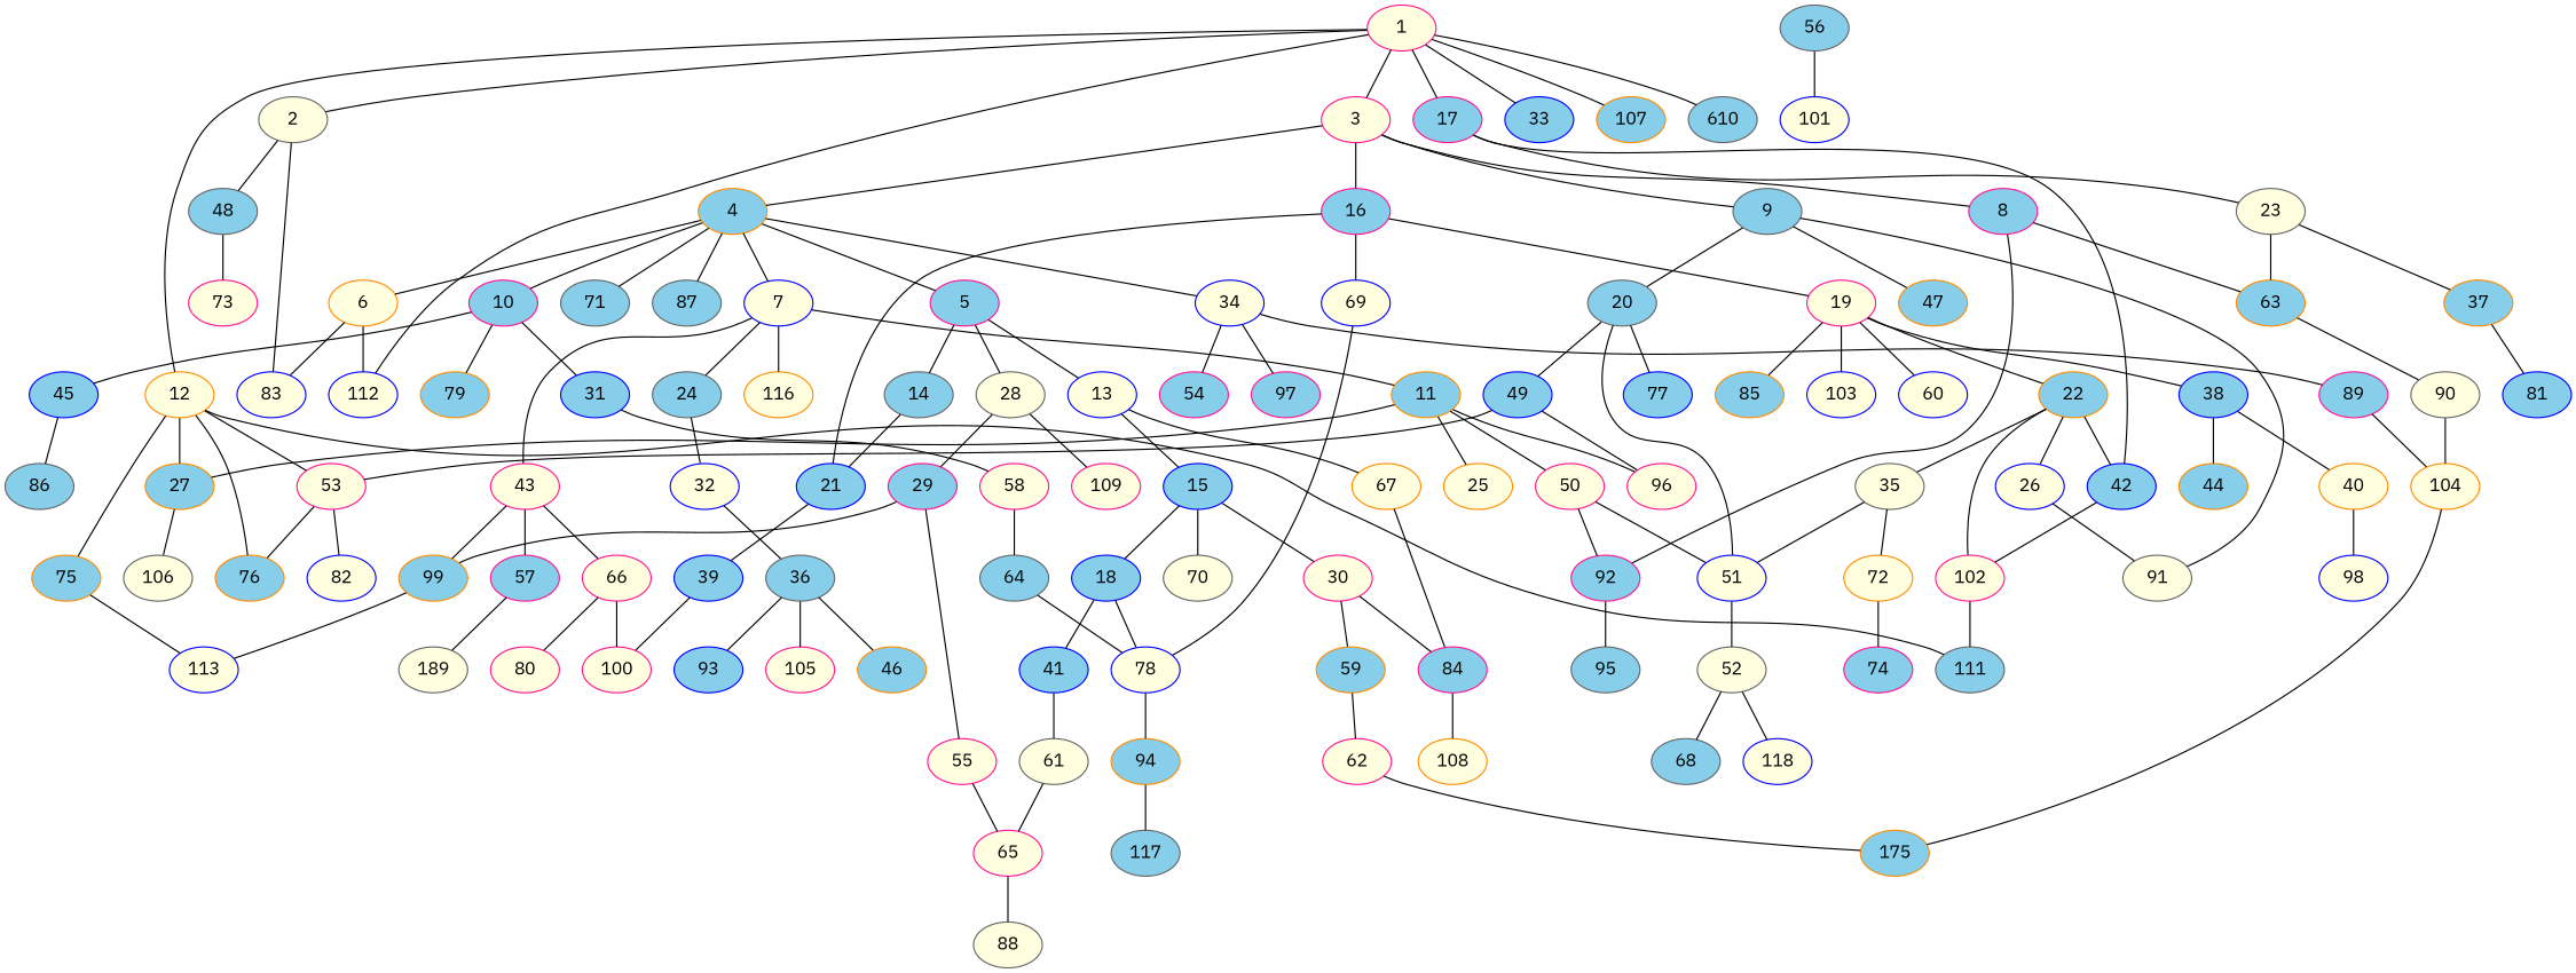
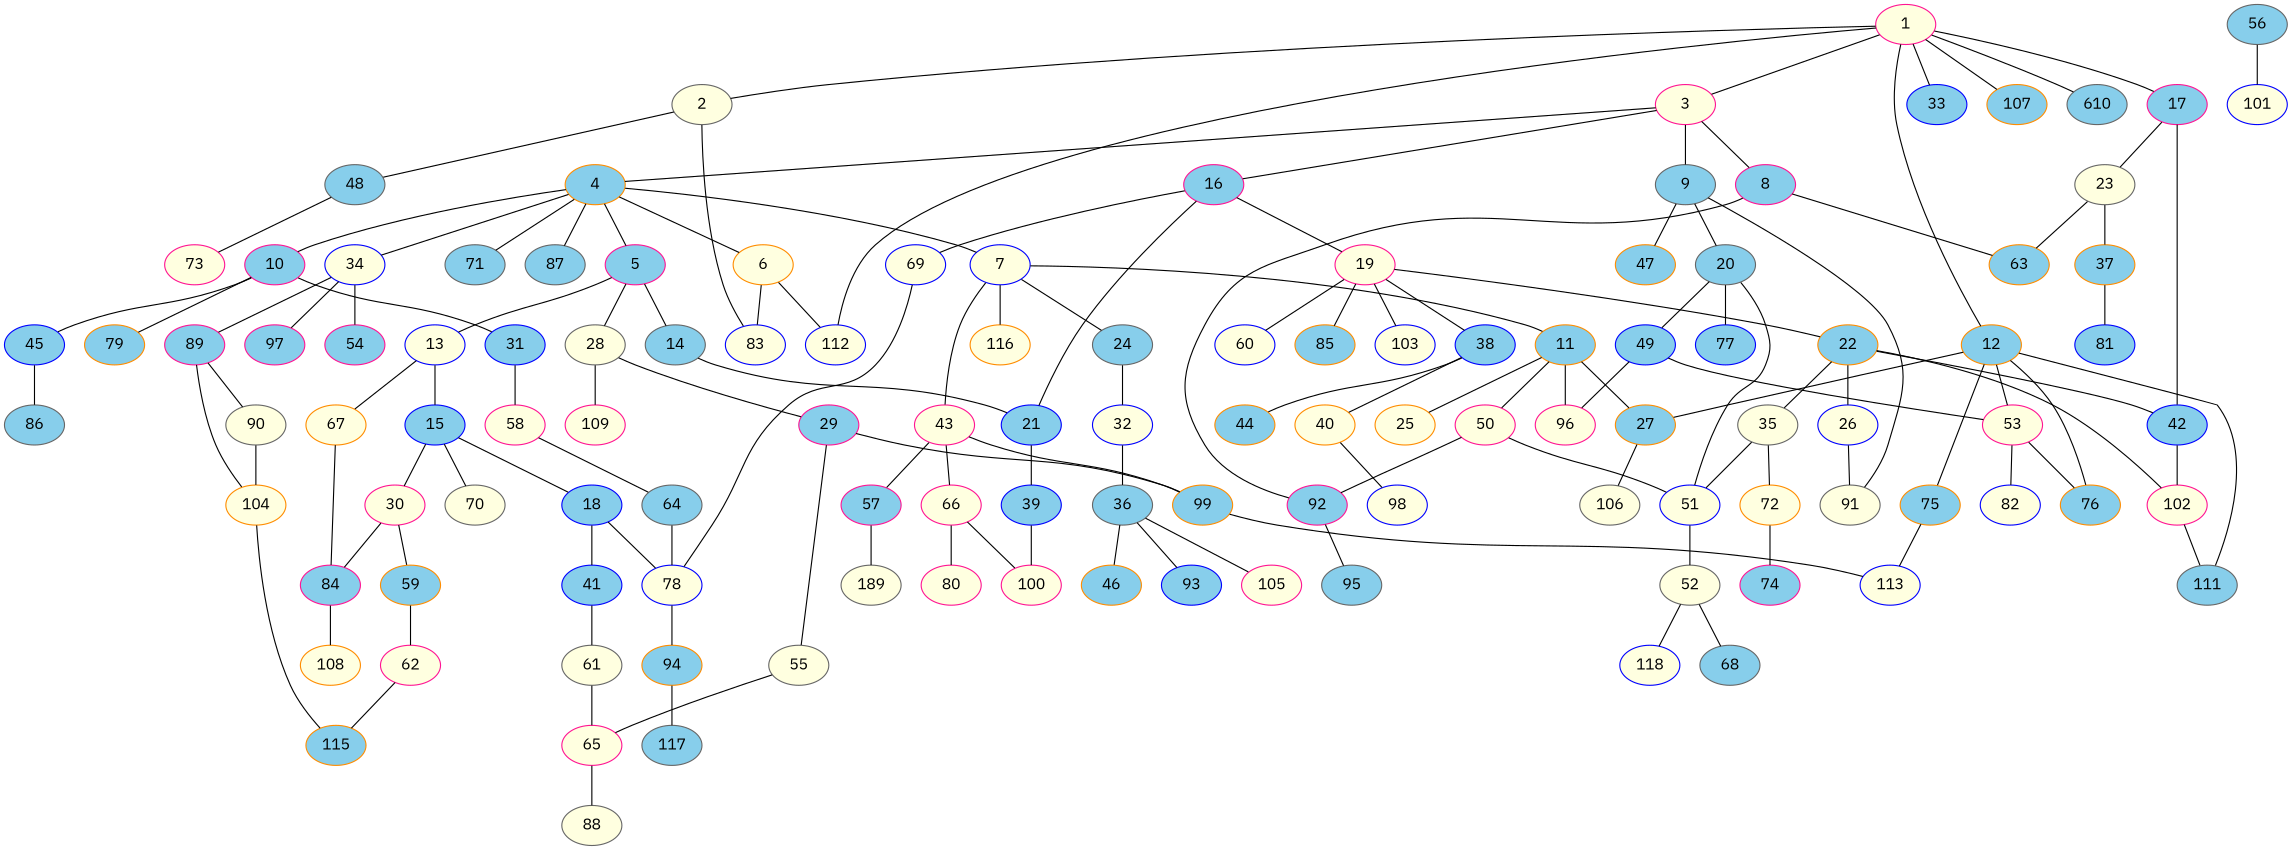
  graph {
    fontname="IBM Plex Sans"
    node [color=deeppink fillcolor=skyblue fontname="IBM Plex Sans" style=filled]
    edge [fontname="IBM Plex Sans"]
    1 [fillcolor=lightyellow]
    2 [color=gray40 fillcolor=lightyellow]
    3 [fillcolor=lightyellow]
-   12 [color=darkorange fillcolor=lightyellow]
+   12 [color=darkorange]
    17
    33 [color=blue]
    107 [color=darkorange]
    n8 [color=gray40 label=610]
    112 [color=blue fillcolor=lightyellow]
    48 [color=gray40]
    83 [color=blue fillcolor=lightyellow]
    4 [color=darkorange]
    8
    9 [color=gray40]
    16
    27 [color=darkorange]
    53 [fillcolor=lightyellow]
    75 [color=darkorange]
    76 [color=darkorange]
    111 [color=gray40]
    23 [color=gray40 fillcolor=lightyellow]
    42 [color=blue]
    73 [fillcolor=lightyellow]
    5
    6 [color=darkorange fillcolor=lightyellow]
    7 [color=blue fillcolor=lightyellow]
    10
    34 [color=blue fillcolor=lightyellow]
    71 [color=gray40]
    87 [color=gray40]
    63 [color=darkorange]
    92
    20 [color=gray40]
    47 [color=darkorange]
    91 [color=gray40 fillcolor=lightyellow]
    21 [color=blue]
    19 [fillcolor=lightyellow]
    69 [color=blue fillcolor=lightyellow]
    13 [color=blue fillcolor=lightyellow]
    14 [color=gray40]
    28 [color=gray40 fillcolor=lightyellow]
    11 [color=darkorange]
    24 [color=gray40]
    43 [fillcolor=lightyellow]
    116 [color=darkorange fillcolor=lightyellow]
    31 [color=blue]
    45 [color=blue]
    79 [color=darkorange]
    54
    89
    97
    15 [color=blue]
    67 [color=darkorange fillcolor=lightyellow]
    29
    109 [fillcolor=lightyellow]
    25 [color=darkorange fillcolor=lightyellow]
    50 [fillcolor=lightyellow]
    96 [fillcolor=lightyellow]
    32 [color=blue fillcolor=lightyellow]
    99 [color=darkorange]
    57
    66 [fillcolor=lightyellow]
    90 [color=gray40 fillcolor=lightyellow]
    95 [color=gray40]
    49 [color=blue]
    51 [color=blue fillcolor=lightyellow]
    77 [color=blue]
    58 [fillcolor=lightyellow]
    86 [color=gray40]
    106 [color=gray40 fillcolor=lightyellow]
    82 [color=blue fillcolor=lightyellow]
    113 [color=blue fillcolor=lightyellow]
    18 [color=blue]
    30 [fillcolor=lightyellow]
    70 [color=gray40 fillcolor=lightyellow]
    39 [color=blue]
    41 [color=blue]
    78 [color=blue fillcolor=lightyellow]
    59 [color=darkorange]
    84
    22 [color=darkorange]
    38 [color=blue]
    60 [color=blue fillcolor=lightyellow]
    85 [color=darkorange]
    103 [color=blue fillcolor=lightyellow]
    37 [color=darkorange]
    102 [fillcolor=lightyellow]
    61 [color=gray40 fillcolor=lightyellow]
    94 [color=darkorange]
    26 [color=blue fillcolor=lightyellow]
    35 [color=gray40 fillcolor=lightyellow]
    40 [color=darkorange fillcolor=lightyellow]
    44 [color=darkorange]
    52 [color=gray40 fillcolor=lightyellow]
    100 [fillcolor=lightyellow]
    72 [color=darkorange fillcolor=lightyellow]
    81 [color=blue]
    36 [color=gray40]
-   55 [fillcolor=lightyellow]
+   55 [color=gray40 fillcolor=lightyellow]
    65 [fillcolor=lightyellow]
    62 [fillcolor=lightyellow]
    108 [color=darkorange fillcolor=lightyellow]
    64 [color=gray40]
    46 [color=darkorange]
    93 [color=blue]
    105 [fillcolor=lightyellow]
    56 [color=gray40]
    101 [color=blue fillcolor=lightyellow]
    104 [color=darkorange fillcolor=lightyellow]
    74
    98 [color=blue fillcolor=lightyellow]
    n112 [color=gray40 fillcolor=lightyellow label=189]
    80 [fillcolor=lightyellow]
    68 [color=gray40]
    118 [color=blue fillcolor=lightyellow]
    88 [color=gray40 fillcolor=lightyellow]
-   115 [color=darkorange label=175]
+   115 [color=darkorange]
    117 [color=gray40]
    1 -- 2
    1 -- 3
    1 -- 12
    1 -- 17
    1 -- 33
    1 -- 107
    1 -- n8
    1 -- 112
    2 -- 48
    2 -- 83
    3 -- 4
    3 -- 8
    3 -- 9
    3 -- 16
    12 -- 27
    12 -- 53
    12 -- 75
    12 -- 76
    12 -- 111
    17 -- 23
    17 -- 42
    48 -- 73
    4 -- 5
    4 -- 6
    4 -- 7
    4 -- 10
    4 -- 34
    4 -- 71
    4 -- 87
    8 -- 63
    8 -- 92
    9 -- 20
    9 -- 47
    9 -- 91
    16 -- 21
    16 -- 19
    16 -- 69
    27 -- 106
    53 -- 76
    53 -- 82
    75 -- 113
    23 -- 63
    23 -- 37
    42 -- 102
    5 -- 13
    5 -- 14
    5 -- 28
    6 -- 112
    6 -- 83
    7 -- 11
    7 -- 24
    7 -- 43
    7 -- 116
    10 -- 31
    10 -- 45
    10 -- 79
    34 -- 54
    34 -- 89
    34 -- 97
-   63 -- 90
+   89 -- 90
    92 -- 95
    20 -- 49
    20 -- 51
    20 -- 77
    21 -- 39
    19 -- 22
    19 -- 38
    19 -- 60
    19 -- 85
    19 -- 103
    69 -- 78
    13 -- 15
    13 -- 67
    14 -- 21
    28 -- 29
    28 -- 109
    11 -- 27
    11 -- 25
    11 -- 50
    11 -- 96
    24 -- 32
    43 -- 99
    43 -- 57
    43 -- 66
    31 -- 58
    45 -- 86
    89 -- 104
    15 -- 18
    15 -- 30
    15 -- 70
    67 -- 84
    29 -- 99
    29 -- 55
    50 -- 92
    50 -- 51
    32 -- 36
    99 -- 113
    57 -- n112
    66 -- 100
    66 -- 80
    90 -- 104
    49 -- 53
    49 -- 96
    51 -- 52
    58 -- 64
    18 -- 41
    18 -- 78
    30 -- 59
    30 -- 84
    39 -- 100
    41 -- 61
    78 -- 94
    59 -- 62
    84 -- 108
    22 -- 42
    22 -- 102
    22 -- 26
    22 -- 35
    38 -- 40
    38 -- 44
    37 -- 81
    102 -- 111
    61 -- 65
    94 -- 117
    26 -- 91
    35 -- 51
    35 -- 72
    40 -- 98
    52 -- 68
    52 -- 118
    72 -- 74
    36 -- 46
    36 -- 93
    36 -- 105
    55 -- 65
    65 -- 88
    62 -- 115
    64 -- 78
    56 -- 101
    104 -- 115
  }
